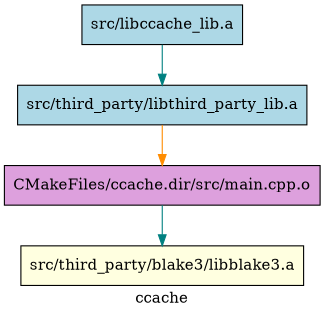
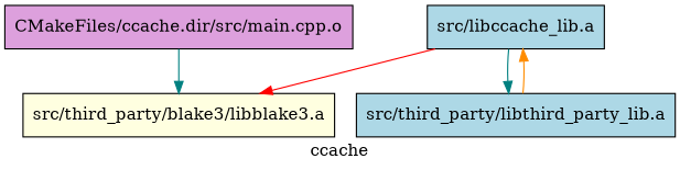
  digraph {
    fontname="DejaVu Serif"
    label=ccache
    node [fillcolor=lightblue fontname="DejaVu Serif" shape=record style=filled]
    edge [color=teal fontname="DejaVu Serif"]
    n1 [fillcolor=plum label="{CMakeFiles/ccache.dir/src/main.cpp.o}"]
    n2 [fillcolor=lightyellow label="{src/third_party/blake3/libblake3.a}"]
    n3 [label="{src/libccache_lib.a}"]
    n4 [label="{src/third_party/libthird_party_lib.a}"]
    n1 -> n2
+   n3 -> n2 [color=red]
    n3 -> n4
-   n4 -> n1 [color=darkorange]
+   n4 -> n3 [color=darkorange]
  }
